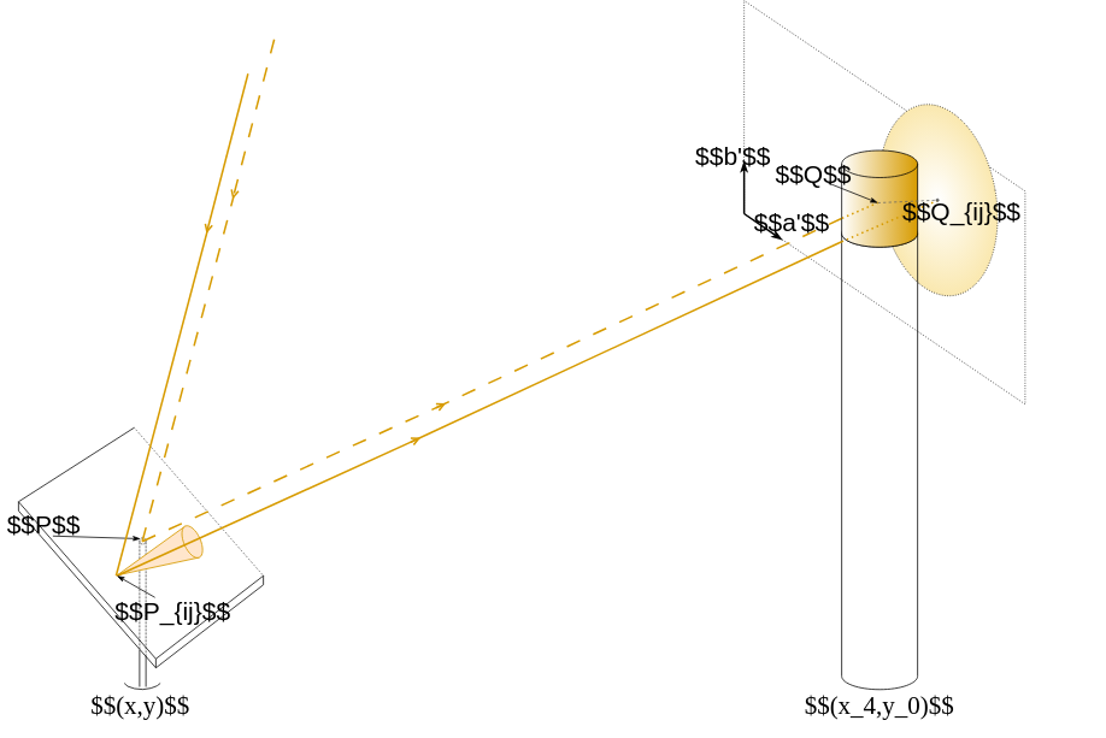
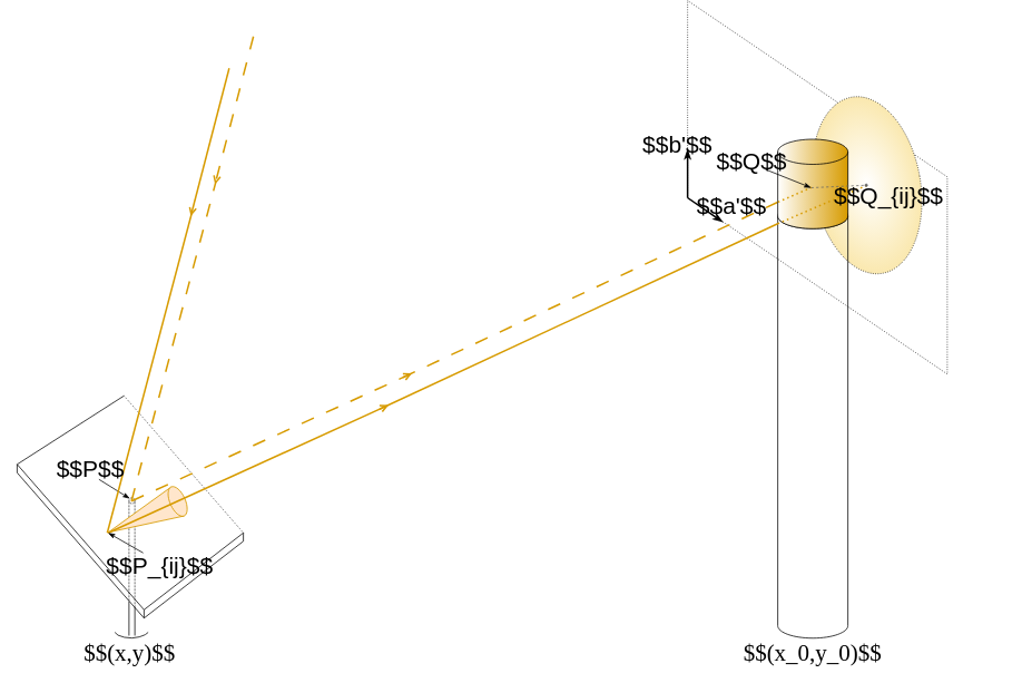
  <mxCell id="0" />
  <mxCell id="1" parent="0" />
- <mxCell id="2" value="&lt;font face=&quot;Comic Sans MS&quot; style=&quot;font-size: 28px;&quot;&gt;$$(x_4,y_0)$$&lt;/font&gt;" style="text;html=1;strokeColor=none;fillColor=none;align=center;verticalAlign=middle;whiteSpace=wrap;rounded=0;" parent="1" vertex="1"><mxGeometry x="904" y="742" width="138" height="30" as="geometry" /></mxCell>
+ <mxCell id="2" value="&lt;font face=&quot;Comic Sans MS&quot; style=&quot;font-size: 28px;&quot;&gt;$$(x_0,y_0)$$&lt;/font&gt;" style="text;html=1;strokeColor=none;fillColor=none;align=center;verticalAlign=middle;whiteSpace=wrap;rounded=0;" parent="1" vertex="1"><mxGeometry x="904" y="742" width="138" height="30" as="geometry" /></mxCell>
  <mxCell id="3" value="&lt;font face=&quot;Comic Sans MS&quot; style=&quot;font-size: 28px;&quot;&gt;$$(x,y)$$&lt;/font&gt;" style="text;html=1;strokeColor=none;fillColor=none;align=center;verticalAlign=middle;whiteSpace=wrap;rounded=0;" parent="1" vertex="1"><mxGeometry x="86" y="742" width="138" height="30" as="geometry" /></mxCell>
  <mxCell id="4" value="" style="shape=parallelogram;perimeter=parallelogramPerimeter;whiteSpace=wrap;html=1;fixedSize=1;rotation=90;size=211;dashed=1;dashPattern=1 2;fillColor=none;" parent="1" vertex="1"><mxGeometry x="755" y="45" width="447" height="311" as="geometry" /></mxCell>
  <mxCell id="5" value="" style="endArrow=none;html=1;strokeWidth=1;targetPerimeterSpacing=6;rounded=1;sourcePerimeterSpacing=6;" parent="1" edge="1"><mxGeometry width="50" height="50" relative="1" as="geometry"><mxPoint x="20" y="532" as="sourcePoint" /><mxPoint x="148" y="450" as="targetPoint" /></mxGeometry></mxCell>
  <mxCell id="6" value="" style="endArrow=none;html=1;strokeWidth=1;targetPerimeterSpacing=6;rounded=1;sourcePerimeterSpacing=6;" parent="1" edge="1"><mxGeometry width="50" height="50" relative="1" as="geometry"><mxPoint x="172" y="706" as="sourcePoint" /><mxPoint x="20" y="532" as="targetPoint" /></mxGeometry></mxCell>
  <mxCell id="7" value="" style="endArrow=none;html=1;strokeWidth=1;targetPerimeterSpacing=6;rounded=1;sourcePerimeterSpacing=6;dashed=1;dashPattern=1 2;" parent="1" edge="1"><mxGeometry width="50" height="50" relative="1" as="geometry"><mxPoint x="291" y="614" as="sourcePoint" /><mxPoint x="148" y="450" as="targetPoint" /></mxGeometry></mxCell>
  <mxCell id="8" value="" style="endArrow=none;html=1;strokeWidth=1;targetPerimeterSpacing=6;rounded=1;sourcePerimeterSpacing=6;" parent="1" edge="1"><mxGeometry width="50" height="50" relative="1" as="geometry"><mxPoint x="172" y="706" as="sourcePoint" /><mxPoint x="291" y="614" as="targetPoint" /></mxGeometry></mxCell>
  <mxCell id="9" value="" style="endArrow=none;html=1;rounded=0;" parent="1" edge="1"><mxGeometry width="50" height="50" relative="1" as="geometry"><mxPoint x="20" y="542" as="sourcePoint" /><mxPoint x="20" y="532" as="targetPoint" /></mxGeometry></mxCell>
  <mxCell id="10" value="" style="endArrow=none;html=1;rounded=0;" parent="1" edge="1"><mxGeometry width="50" height="50" relative="1" as="geometry"><mxPoint x="172" y="716" as="sourcePoint" /><mxPoint x="172" y="706" as="targetPoint" /></mxGeometry></mxCell>
  <mxCell id="11" value="" style="endArrow=none;html=1;rounded=0;" parent="1" edge="1"><mxGeometry width="50" height="50" relative="1" as="geometry"><mxPoint x="291" y="624" as="sourcePoint" /><mxPoint x="291" y="614" as="targetPoint" /></mxGeometry></mxCell>
  <mxCell id="12" value="" style="endArrow=none;html=1;strokeWidth=1;targetPerimeterSpacing=6;rounded=1;sourcePerimeterSpacing=6;" parent="1" edge="1"><mxGeometry width="50" height="50" relative="1" as="geometry"><mxPoint x="172" y="716" as="sourcePoint" /><mxPoint x="20" y="542" as="targetPoint" /></mxGeometry></mxCell>
  <mxCell id="13" value="" style="endArrow=none;html=1;strokeWidth=1;targetPerimeterSpacing=6;rounded=1;sourcePerimeterSpacing=6;" parent="1" edge="1"><mxGeometry width="50" height="50" relative="1" as="geometry"><mxPoint x="172" y="716" as="sourcePoint" /><mxPoint x="291" y="624" as="targetPoint" /></mxGeometry></mxCell>
  <mxCell id="14" value="" style="ellipse;whiteSpace=wrap;html=1;aspect=fixed;dashed=1;shadow=0;strokeWidth=1;dashPattern=1 1;" parent="1" vertex="1"><mxGeometry x="154" y="572" width="7" height="7" as="geometry" /></mxCell>
  <mxCell id="15" value="" style="endArrow=none;dashed=1;html=1;rounded=0;entryX=0;entryY=0.5;entryDx=0;entryDy=0;dashPattern=1 1;" parent="1" target="14" edge="1"><mxGeometry width="50" height="50" relative="1" as="geometry"><mxPoint x="154" y="695" as="sourcePoint" /><mxPoint x="178" y="564" as="targetPoint" /></mxGeometry></mxCell>
  <mxCell id="16" value="" style="endArrow=none;dashed=1;html=1;rounded=0;entryX=0;entryY=0.5;entryDx=0;entryDy=0;dashPattern=1 1;" parent="1" edge="1"><mxGeometry width="50" height="50" relative="1" as="geometry"><mxPoint x="161" y="703" as="sourcePoint" /><mxPoint x="161" y="576" as="targetPoint" /></mxGeometry></mxCell>
  <mxCell id="17" value="" style="endArrow=none;html=1;rounded=0;" parent="1" edge="1"><mxGeometry width="50" height="50" relative="1" as="geometry"><mxPoint x="154" y="737" as="sourcePoint" /><mxPoint x="154" y="696" as="targetPoint" /></mxGeometry></mxCell>
  <mxCell id="18" value="" style="endArrow=none;html=1;rounded=0;" parent="1" edge="1"><mxGeometry width="50" height="50" relative="1" as="geometry"><mxPoint x="161" y="737" as="sourcePoint" /><mxPoint x="161" y="703" as="targetPoint" /></mxGeometry></mxCell>
  <mxCell id="19" value="" style="curved=1;endArrow=none;html=1;rounded=0;endFill=0;" parent="1" edge="1"><mxGeometry width="50" height="50" relative="1" as="geometry"><mxPoint x="137" y="733" as="sourcePoint" /><mxPoint x="177" y="733" as="targetPoint" /><Array as="points"><mxPoint x="139" y="737" /><mxPoint x="158" y="741" /><mxPoint x="175" y="736" /></Array></mxGeometry></mxCell>
  <mxCell id="20" value="" style="endArrow=classicThin;html=1;rounded=0;endFill=1;exitX=0.667;exitY=0.933;exitDx=0;exitDy=0;exitPerimeter=0;" parent="1" edge="1" source="36"><mxGeometry width="50" height="50" relative="1" as="geometry"><mxPoint x="389" y="669" as="sourcePoint" /><mxPoint x="155" y="573" as="targetPoint" /></mxGeometry></mxCell>
  <mxCell id="21" value="" style="endArrow=open;html=1;rounded=0;endFill=0;strokeWidth=2;shadow=0;strokeColor=#D79B00;dashed=1;dashPattern=8 8;" parent="1" edge="1"><mxGeometry width="50" height="50" relative="1" as="geometry"><mxPoint x="303" y="20" as="sourcePoint" /><mxPoint x="257" y="197" as="targetPoint" /></mxGeometry></mxCell>
  <mxCell id="22" value="" style="endArrow=none;html=1;rounded=0;strokeWidth=2;strokeColor=#D79B00;entryX=-0.003;entryY=0.704;entryDx=0;entryDy=0;entryPerimeter=0;dashed=1;dashPattern=8 8;" parent="1" target="25" edge="1"><mxGeometry width="50" height="50" relative="1" as="geometry"><mxPoint x="482" y="428" as="sourcePoint" /><mxPoint x="929" y="221" as="targetPoint" /></mxGeometry></mxCell>
  <mxCell id="23" value="" style="ellipse;whiteSpace=wrap;html=1;gradientColor=#FAE8AF;gradientDirection=radial;strokeColor=default;rotation=-10;dashed=1;dashPattern=1 2;" parent="1" vertex="1"><mxGeometry x="974" y="91" width="127.84" height="214" as="geometry" /></mxCell>
  <mxCell id="24" value="" style="shape=cylinder3;whiteSpace=wrap;html=1;boundedLbl=1;backgroundOutline=1;size=15;fillColor=none;" parent="1" vertex="1"><mxGeometry x="931" y="220" width="84" height="520" as="geometry" /></mxCell>
  <mxCell id="25" value="" style="shape=cylinder3;whiteSpace=wrap;html=1;boundedLbl=1;backgroundOutline=1;size=15;fillColor=default;fillStyle=auto;gradientColor=#D79B00;gradientDirection=east;" parent="1" vertex="1"><mxGeometry x="931" y="143" width="84" height="107" as="geometry" /></mxCell>
  <mxCell id="26" value="" style="endArrow=none;html=1;rounded=0;strokeWidth=2;dashed=1;dashPattern=1 2;strokeColor=#D79B00;exitX=0.004;exitY=0.702;exitDx=0;exitDy=0;exitPerimeter=0;" parent="1" source="25" edge="1"><mxGeometry width="50" height="50" relative="1" as="geometry"><mxPoint x="931" y="220" as="sourcePoint" /><mxPoint x="973" y="200" as="targetPoint" /></mxGeometry></mxCell>
  <mxCell id="27" value="" style="endArrow=none;html=1;rounded=0;strokeWidth=2;strokeColor=#D79B00;dashed=1;dashPattern=8 8;" parent="1" edge="1"><mxGeometry width="50" height="50" relative="1" as="geometry"><mxPoint x="157" y="576" as="sourcePoint" /><mxPoint x="258" y="194" as="targetPoint" /></mxGeometry></mxCell>
  <mxCell id="28" value="" style="verticalLabelPosition=bottom;verticalAlign=top;html=1;shape=mxgraph.basic.cone;rotation=-114;fillColor=#ffe6cc;strokeColor=#d79b00;" parent="1" vertex="1"><mxGeometry x="156" y="543" width="38" height="100" as="geometry" /></mxCell>
  <mxCell id="29" value="" style="endArrow=open;html=1;rounded=0;strokeWidth=2;startArrow=none;startFill=0;endFill=0;strokeColor=#D79B00;dashed=1;dashPattern=8 8;" parent="1" edge="1"><mxGeometry width="50" height="50" relative="1" as="geometry"><mxPoint x="157" y="576" as="sourcePoint" /><mxPoint x="493" y="423" as="targetPoint" /></mxGeometry></mxCell>
  <mxCell id="30" style="edgeStyle=orthogonalEdgeStyle;rounded=0;orthogonalLoop=1;jettySize=auto;html=1;exitX=0.5;exitY=1;exitDx=0;exitDy=0;exitPerimeter=0;" parent="1" source="24" target="24" edge="1"><mxGeometry relative="1" as="geometry" /></mxCell>
  <mxCell id="31" value="" style="endArrow=open;html=1;rounded=0;endFill=0;strokeWidth=2;shadow=0;strokeColor=#D79B00;" edge="1" parent="1"><mxGeometry width="50" height="50" relative="1" as="geometry"><mxPoint x="274" y="58" as="sourcePoint" /><mxPoint x="228" y="235" as="targetPoint" /></mxGeometry></mxCell>
  <mxCell id="32" value="" style="endArrow=none;html=1;rounded=0;strokeWidth=2;strokeColor=#D79B00;" edge="1" parent="1"><mxGeometry width="50" height="50" relative="1" as="geometry"><mxPoint x="128" y="614" as="sourcePoint" /><mxPoint x="229" y="232" as="targetPoint" /></mxGeometry></mxCell>
  <mxCell id="33" value="" style="endArrow=none;html=1;rounded=0;strokeWidth=2;strokeColor=#D79B00;" edge="1" parent="1"><mxGeometry width="50" height="50" relative="1" as="geometry"><mxPoint x="454" y="466" as="sourcePoint" /><mxPoint x="931" y="244" as="targetPoint" /></mxGeometry></mxCell>
  <mxCell id="34" value="" style="endArrow=none;html=1;rounded=0;strokeWidth=2;dashed=1;dashPattern=1 2;strokeColor=#D79B00;entryX=0.493;entryY=0.304;entryDx=0;entryDy=0;entryPerimeter=0;" edge="1" parent="1" target="4"><mxGeometry width="50" height="50" relative="1" as="geometry"><mxPoint x="931" y="244" as="sourcePoint" /><mxPoint x="945" y="238" as="targetPoint" /></mxGeometry></mxCell>
  <mxCell id="35" value="" style="endArrow=open;html=1;rounded=0;strokeWidth=2;startArrow=none;startFill=0;endFill=0;strokeColor=#D79B00;" edge="1" parent="1"><mxGeometry width="50" height="50" relative="1" as="geometry"><mxPoint x="129" y="614" as="sourcePoint" /><mxPoint x="465" y="461" as="targetPoint" /></mxGeometry></mxCell>
- <mxCell id="36" value="&lt;font style=&quot;font-size: 28px;&quot;&gt;$$P$$&lt;/font&gt;" style="text;html=1;strokeColor=none;fillColor=none;align=center;verticalAlign=middle;whiteSpace=wrap;rounded=0;" vertex="1" parent="1"><mxGeometry x="18" y="542" width="60" height="30" as="geometry" /></mxCell>
+ <mxCell id="36" value="&lt;font style=&quot;font-size: 28px;&quot;&gt;$$P$$&lt;/font&gt;" style="text;html=1;strokeColor=none;fillColor=none;align=center;verticalAlign=middle;whiteSpace=wrap;rounded=0;" vertex="1" parent="1"><mxGeometry x="78" y="522" width="60" height="30" as="geometry" /></mxCell>
  <mxCell id="37" value="&lt;font style=&quot;font-size: 28px;&quot;&gt;$$P_{ij}$$&lt;/font&gt;" style="text;html=1;strokeColor=none;fillColor=none;align=center;verticalAlign=middle;whiteSpace=wrap;rounded=0;" vertex="1" parent="1"><mxGeometry x="161" y="639" width="60" height="30" as="geometry" /></mxCell>
  <mxCell id="38" value="" style="endArrow=classicThin;html=1;rounded=0;endFill=1;" edge="1" parent="1"><mxGeometry width="50" height="50" relative="1" as="geometry"><mxPoint x="171" y="638" as="sourcePoint" /><mxPoint x="129" y="614" as="targetPoint" /></mxGeometry></mxCell>
  <mxCell id="39" value="&lt;font style=&quot;font-size: 28px;&quot;&gt;$$Q$$&lt;/font&gt;" style="text;html=1;strokeColor=none;fillColor=none;align=center;verticalAlign=middle;whiteSpace=wrap;rounded=0;" vertex="1" parent="1"><mxGeometry x="870" y="155" width="60" height="30" as="geometry" /></mxCell>
  <mxCell id="40" value="" style="endArrow=classicThin;html=1;rounded=0;endFill=1;exitX=0.667;exitY=0.933;exitDx=0;exitDy=0;exitPerimeter=0;" edge="1" parent="1"><mxGeometry width="50" height="50" relative="1" as="geometry"><mxPoint x="916" y="179" as="sourcePoint" /><mxPoint x="971" y="201" as="targetPoint" /></mxGeometry></mxCell>
  <mxCell id="41" value="&lt;font style=&quot;font-size: 28px;&quot;&gt;$$Q_{ij}$$&lt;/font&gt;" style="text;html=1;strokeColor=none;fillColor=none;align=center;verticalAlign=middle;whiteSpace=wrap;rounded=0;" vertex="1" parent="1"><mxGeometry x="1034" y="196" width="60" height="30" as="geometry" /></mxCell>
  <mxCell id="42" value="" style="endArrow=oval;html=1;rounded=0;startArrow=none;startFill=0;endFill=1;endSize=3;fillColor=#f5f5f5;strokeColor=#666666;dashed=1;" edge="1" parent="1"><mxGeometry width="50" height="50" relative="1" as="geometry"><mxPoint x="971" y="201" as="sourcePoint" /><mxPoint x="1037" y="198" as="targetPoint" /></mxGeometry></mxCell>
  <mxCell id="43" value="" style="endArrow=classicThin;html=1;rounded=0;endFill=1;entryX=0.593;entryY=0.864;entryDx=0;entryDy=0;entryPerimeter=0;strokeWidth=2;" edge="1" parent="1" target="4"><mxGeometry width="50" height="50" relative="1" as="geometry"><mxPoint x="823" y="213" as="sourcePoint" /><mxPoint x="864.904" y="242.873" as="targetPoint" /></mxGeometry></mxCell>
  <mxCell id="44" value="" style="endArrow=classicThin;html=1;rounded=0;endFill=1;strokeWidth=2;" edge="1" parent="1"><mxGeometry width="50" height="50" relative="1" as="geometry"><mxPoint x="823" y="213" as="sourcePoint" /><mxPoint x="823" y="155" as="targetPoint" /></mxGeometry></mxCell>
  <mxCell id="45" value="&lt;font style=&quot;font-size: 28px;&quot;&gt;$$a'$$&lt;/font&gt;" style="text;html=1;strokeColor=none;fillColor=none;align=center;verticalAlign=middle;whiteSpace=wrap;rounded=0;" vertex="1" parent="1"><mxGeometry x="846" y="208" width="60" height="30" as="geometry" /></mxCell>
  <mxCell id="46" value="&lt;font style=&quot;font-size: 28px;&quot;&gt;$$b'$$&lt;/font&gt;" style="text;html=1;strokeColor=none;fillColor=none;align=center;verticalAlign=middle;whiteSpace=wrap;rounded=0;" vertex="1" parent="1"><mxGeometry x="781" y="135" width="60" height="30" as="geometry" /></mxCell>
